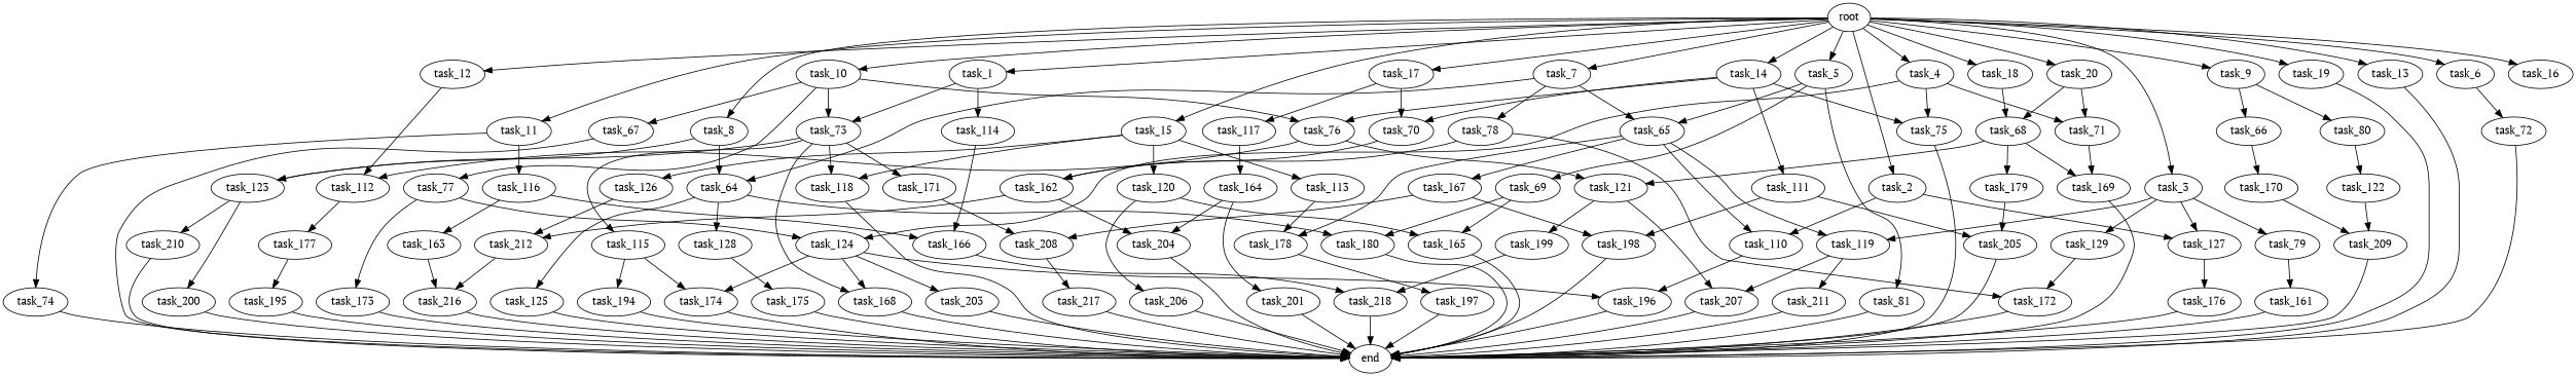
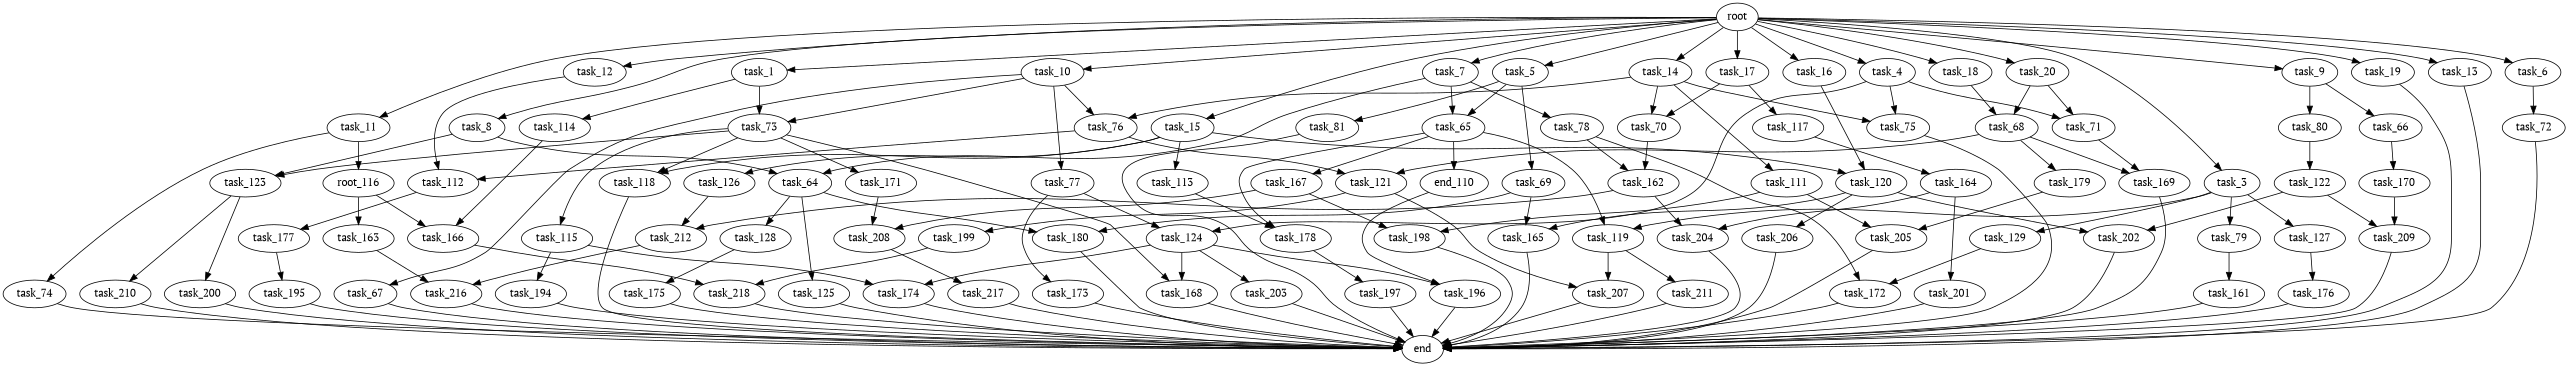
  digraph {
    fontname="PT Serif"
    node [fontname="PT Serif"]
    edge [fontname="PT Serif"]
    task_11
-   task_116
+   task_116 [label=root_116]
    task_74
    task_166
    task_163
    end
    task_175
    task_171
    task_208
    task_217
    task_195
    task_64
    task_125
    task_180
    task_128
    task_179
    task_205
    task_17
    task_117
    task_70
    task_164
    task_162
    task_178
    task_197
    task_126
    task_212
    task_216
    task_69
    task_165
    task_174
    task_209
    task_199
    task_218
    task_73
    task_115
    task_118
    task_168
    task_123
    task_194
    task_200
    task_210
    task_67
    task_113
    task_7
    task_65
    task_78
    task_119
    task_167
-   task_110
+   task_110 [label=end_110]
    task_172
    task_79
    task_161
    task_177
    task_80
    task_122
+   task_202
    task_75
    task_176
    task_206
    task_203
    task_207
    task_211
    task_81
    task_196
    task_112
    task_121
    task_198
    task_3
    task_127
    task_129
    task_20
    task_68
    task_71
    task_169
    task_14
    task_111
    task_76
    task_204
    task_201
    task_120
    task_9
    task_66
    task_170
    root
    task_4
    task_19
    task_13
    task_5
    task_6
    task_16
    task_15
    task_10
    task_1
-   task_2
    task_12
    task_8
    task_18
    task_124
    task_72
    task_77
    task_114
    task_173
    task_11 -> task_116
    task_11 -> task_74
    task_116 -> task_166
    task_116 -> task_163
    task_74 -> end
    task_166 -> task_218
    task_163 -> task_216
    task_175 -> end
    task_171 -> task_208
    task_208 -> task_217
    task_217 -> end
    task_195 -> end
    task_64 -> task_125
    task_64 -> task_180
    task_64 -> task_128
    task_125 -> end
    task_180 -> end
    task_128 -> task_175
    task_179 -> task_205
    task_205 -> end
    task_17 -> task_117
    task_17 -> task_70
    task_117 -> task_164
    task_70 -> task_162
    task_164 -> task_204
    task_164 -> task_201
    task_162 -> task_212
    task_162 -> task_204
    task_178 -> task_197
    task_197 -> end
    task_126 -> task_212
    task_212 -> task_216
    task_216 -> end
    task_69 -> task_180
    task_69 -> task_165
    task_165 -> end
    task_174 -> end
    task_209 -> end
    task_199 -> task_218
    task_218 -> end
    task_73 -> task_171
    task_73 -> task_115
    task_73 -> task_118
    task_73 -> task_168
    task_73 -> task_123
    task_115 -> task_174
    task_115 -> task_194
    task_118 -> end
    task_168 -> end
    task_123 -> task_200
    task_123 -> task_210
    task_194 -> end
    task_200 -> end
    task_210 -> end
    task_67 -> end
    task_113 -> task_178
    task_7 -> task_64
    task_7 -> task_65
    task_7 -> task_78
    task_65 -> task_178
    task_65 -> task_119
    task_65 -> task_167
    task_65 -> task_110
    task_78 -> task_162
    task_78 -> task_172
    task_119 -> task_207
    task_119 -> task_211
    task_167 -> task_208
    task_167 -> task_198
    task_110 -> task_196
    task_172 -> end
    task_79 -> task_161
    task_161 -> end
    task_177 -> task_195
    task_80 -> task_122
    task_122 -> task_209
+   task_122 -> task_202
+   task_202 -> end
    task_75 -> end
    task_176 -> end
    task_206 -> end
    task_203 -> end
    task_207 -> end
    task_211 -> end
    task_81 -> end
    task_196 -> end
    task_112 -> task_177
    task_121 -> task_199
    task_121 -> task_207
    task_198 -> end
    task_3 -> task_119
    task_3 -> task_79
    task_3 -> task_127
    task_3 -> task_129
    task_127 -> task_176
    task_129 -> task_172
    task_20 -> task_68
    task_20 -> task_71
    task_68 -> task_179
    task_68 -> task_121
    task_68 -> task_169
    task_71 -> task_169
    task_169 -> end
    task_14 -> task_70
    task_14 -> task_75
    task_14 -> task_111
    task_14 -> task_76
    task_111 -> task_205
    task_111 -> task_198
    task_76 -> task_112
    task_76 -> task_121
    task_204 -> end
    task_201 -> end
    task_120 -> task_165
+   task_120 -> task_202
    task_120 -> task_206
    task_9 -> task_80
    task_9 -> task_66
    task_66 -> task_170
    task_170 -> task_209
    root -> task_11
    root -> task_17
    root -> task_7
    root -> task_3
    root -> task_20
    root -> task_14
    root -> task_9
    root -> task_4
    root -> task_19
    root -> task_13
    root -> task_5
    root -> task_6
    root -> task_16
    root -> task_15
    root -> task_10
    root -> task_1
-   root -> task_2
    root -> task_12
    root -> task_8
    root -> task_18
    task_4 -> task_75
    task_4 -> task_71
    task_4 -> task_124
    task_19 -> end
    task_13 -> end
    task_5 -> task_69
    task_5 -> task_65
    task_5 -> task_81
    task_6 -> task_72
+   task_16 -> task_120
    task_15 -> task_126
    task_15 -> task_118
    task_15 -> task_113
    task_15 -> task_120
    task_10 -> task_73
    task_10 -> task_67
    task_10 -> task_76
    task_10 -> task_77
    task_1 -> task_73
    task_1 -> task_114
-   task_2 -> task_110
-   task_2 -> task_127
    task_12 -> task_112
    task_8 -> task_64
    task_8 -> task_123
    task_18 -> task_68
    task_124 -> task_174
    task_124 -> task_168
    task_124 -> task_203
    task_124 -> task_196
    task_72 -> end
    task_77 -> task_124
    task_77 -> task_173
    task_114 -> task_166
    task_173 -> end
  }
